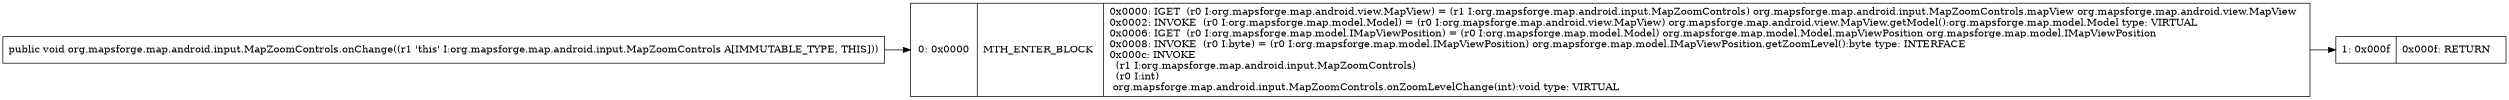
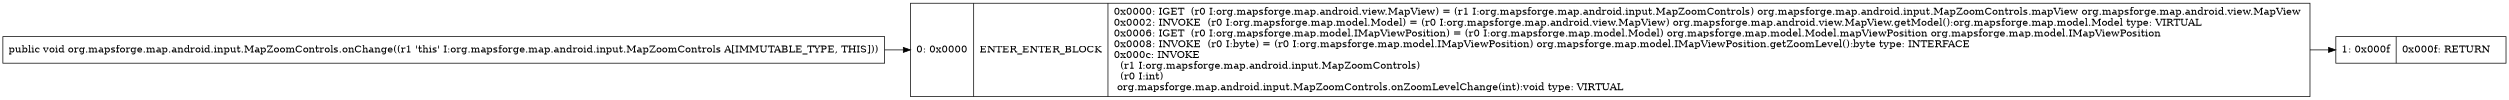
  digraph {
    rankdir=LR
    node [shape=record]
-   n1 [label="{0\:\ 0x0000|MTH_ENTER_BLOCK\l|0x0000: IGET  (r0 I:org.mapsforge.map.android.view.MapView) = (r1 I:org.mapsforge.map.android.input.MapZoomControls) org.mapsforge.map.android.input.MapZoomControls.mapView org.mapsforge.map.android.view.MapView \l0x0002: INVOKE  (r0 I:org.mapsforge.map.model.Model) = (r0 I:org.mapsforge.map.android.view.MapView) org.mapsforge.map.android.view.MapView.getModel():org.mapsforge.map.model.Model type: VIRTUAL \l0x0006: IGET  (r0 I:org.mapsforge.map.model.IMapViewPosition) = (r0 I:org.mapsforge.map.model.Model) org.mapsforge.map.model.Model.mapViewPosition org.mapsforge.map.model.IMapViewPosition \l0x0008: INVOKE  (r0 I:byte) = (r0 I:org.mapsforge.map.model.IMapViewPosition) org.mapsforge.map.model.IMapViewPosition.getZoomLevel():byte type: INTERFACE \l0x000c: INVOKE  \l  (r1 I:org.mapsforge.map.android.input.MapZoomControls)\l  (r0 I:int)\l org.mapsforge.map.android.input.MapZoomControls.onZoomLevelChange(int):void type: VIRTUAL \l}"]
+   n1 [label="{0\:\ 0x0000|ENTER_ENTER_BLOCK\l|0x0000: IGET  (r0 I:org.mapsforge.map.android.view.MapView) = (r1 I:org.mapsforge.map.android.input.MapZoomControls) org.mapsforge.map.android.input.MapZoomControls.mapView org.mapsforge.map.android.view.MapView \l0x0002: INVOKE  (r0 I:org.mapsforge.map.model.Model) = (r0 I:org.mapsforge.map.android.view.MapView) org.mapsforge.map.android.view.MapView.getModel():org.mapsforge.map.model.Model type: VIRTUAL \l0x0006: IGET  (r0 I:org.mapsforge.map.model.IMapViewPosition) = (r0 I:org.mapsforge.map.model.Model) org.mapsforge.map.model.Model.mapViewPosition org.mapsforge.map.model.IMapViewPosition \l0x0008: INVOKE  (r0 I:byte) = (r0 I:org.mapsforge.map.model.IMapViewPosition) org.mapsforge.map.model.IMapViewPosition.getZoomLevel():byte type: INTERFACE \l0x000c: INVOKE  \l  (r1 I:org.mapsforge.map.android.input.MapZoomControls)\l  (r0 I:int)\l org.mapsforge.map.android.input.MapZoomControls.onZoomLevelChange(int):void type: VIRTUAL \l}"]
    n2 [label="{1\:\ 0x000f|0x000f: RETURN   \l}"]
    n3 [label="{public void org.mapsforge.map.android.input.MapZoomControls.onChange((r1 'this' I:org.mapsforge.map.android.input.MapZoomControls A[IMMUTABLE_TYPE, THIS])) }"]
    n1 -> n2
    n3 -> n1
  }
